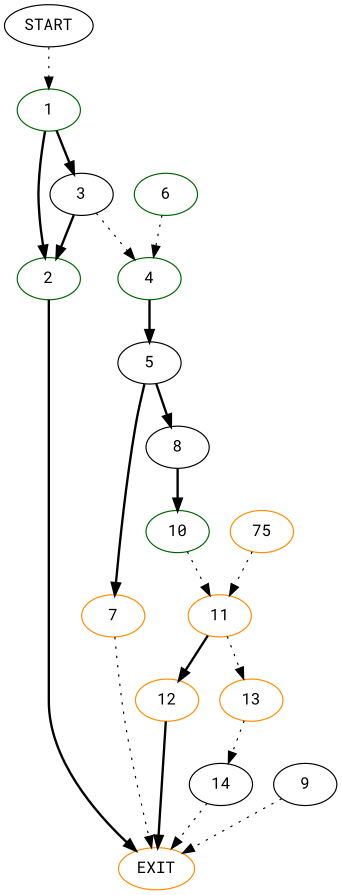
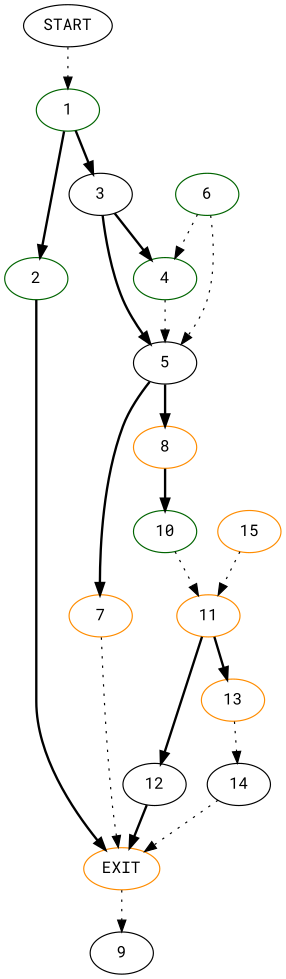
  digraph {
    fontname="Roboto Mono"
    node [color=black fontname="Roboto Mono"]
    edge [fontname="Roboto Mono" style=dotted]
    n1 [label=START]
    1 [color=darkgreen]
    2 [color=darkgreen]
    3
    n5 [color=darkorange label=EXIT]
    4 [color=darkgreen]
    5
    7 [color=darkorange]
-   8
+   8 [color=darkorange]
    6 [color=darkgreen]
    10 [color=darkgreen]
    9
    11 [color=darkorange]
-   12 [color=darkorange]
+   12
    13 [color=darkorange]
    14
-   15 [color=darkorange label=75]
+   15 [color=darkorange]
    n1 -> 1
    1 -> 2 [style=bold]
    1 -> 3 [style=bold]
    2 -> n5 [style=bold]
-   3 -> 2 [style=bold]
-   3 -> 4
-   4 -> 5 [style=bold]
+   3 -> 5 [style=bold]
+   3 -> 4 [style=bold]
+   4 -> 5
    5 -> 7 [style=bold]
    5 -> 8 [style=bold]
    7 -> n5
    8 -> 10 [style=bold]
    6 -> 4
+   6 -> 5
    10 -> 11
-   9 -> n5
+   n5 -> 9
    11 -> 12 [style=bold]
-   11 -> 13
+   11 -> 13 [style=bold]
    12 -> n5 [style=bold]
    13 -> 14
    14 -> n5
    15 -> 11
  }
